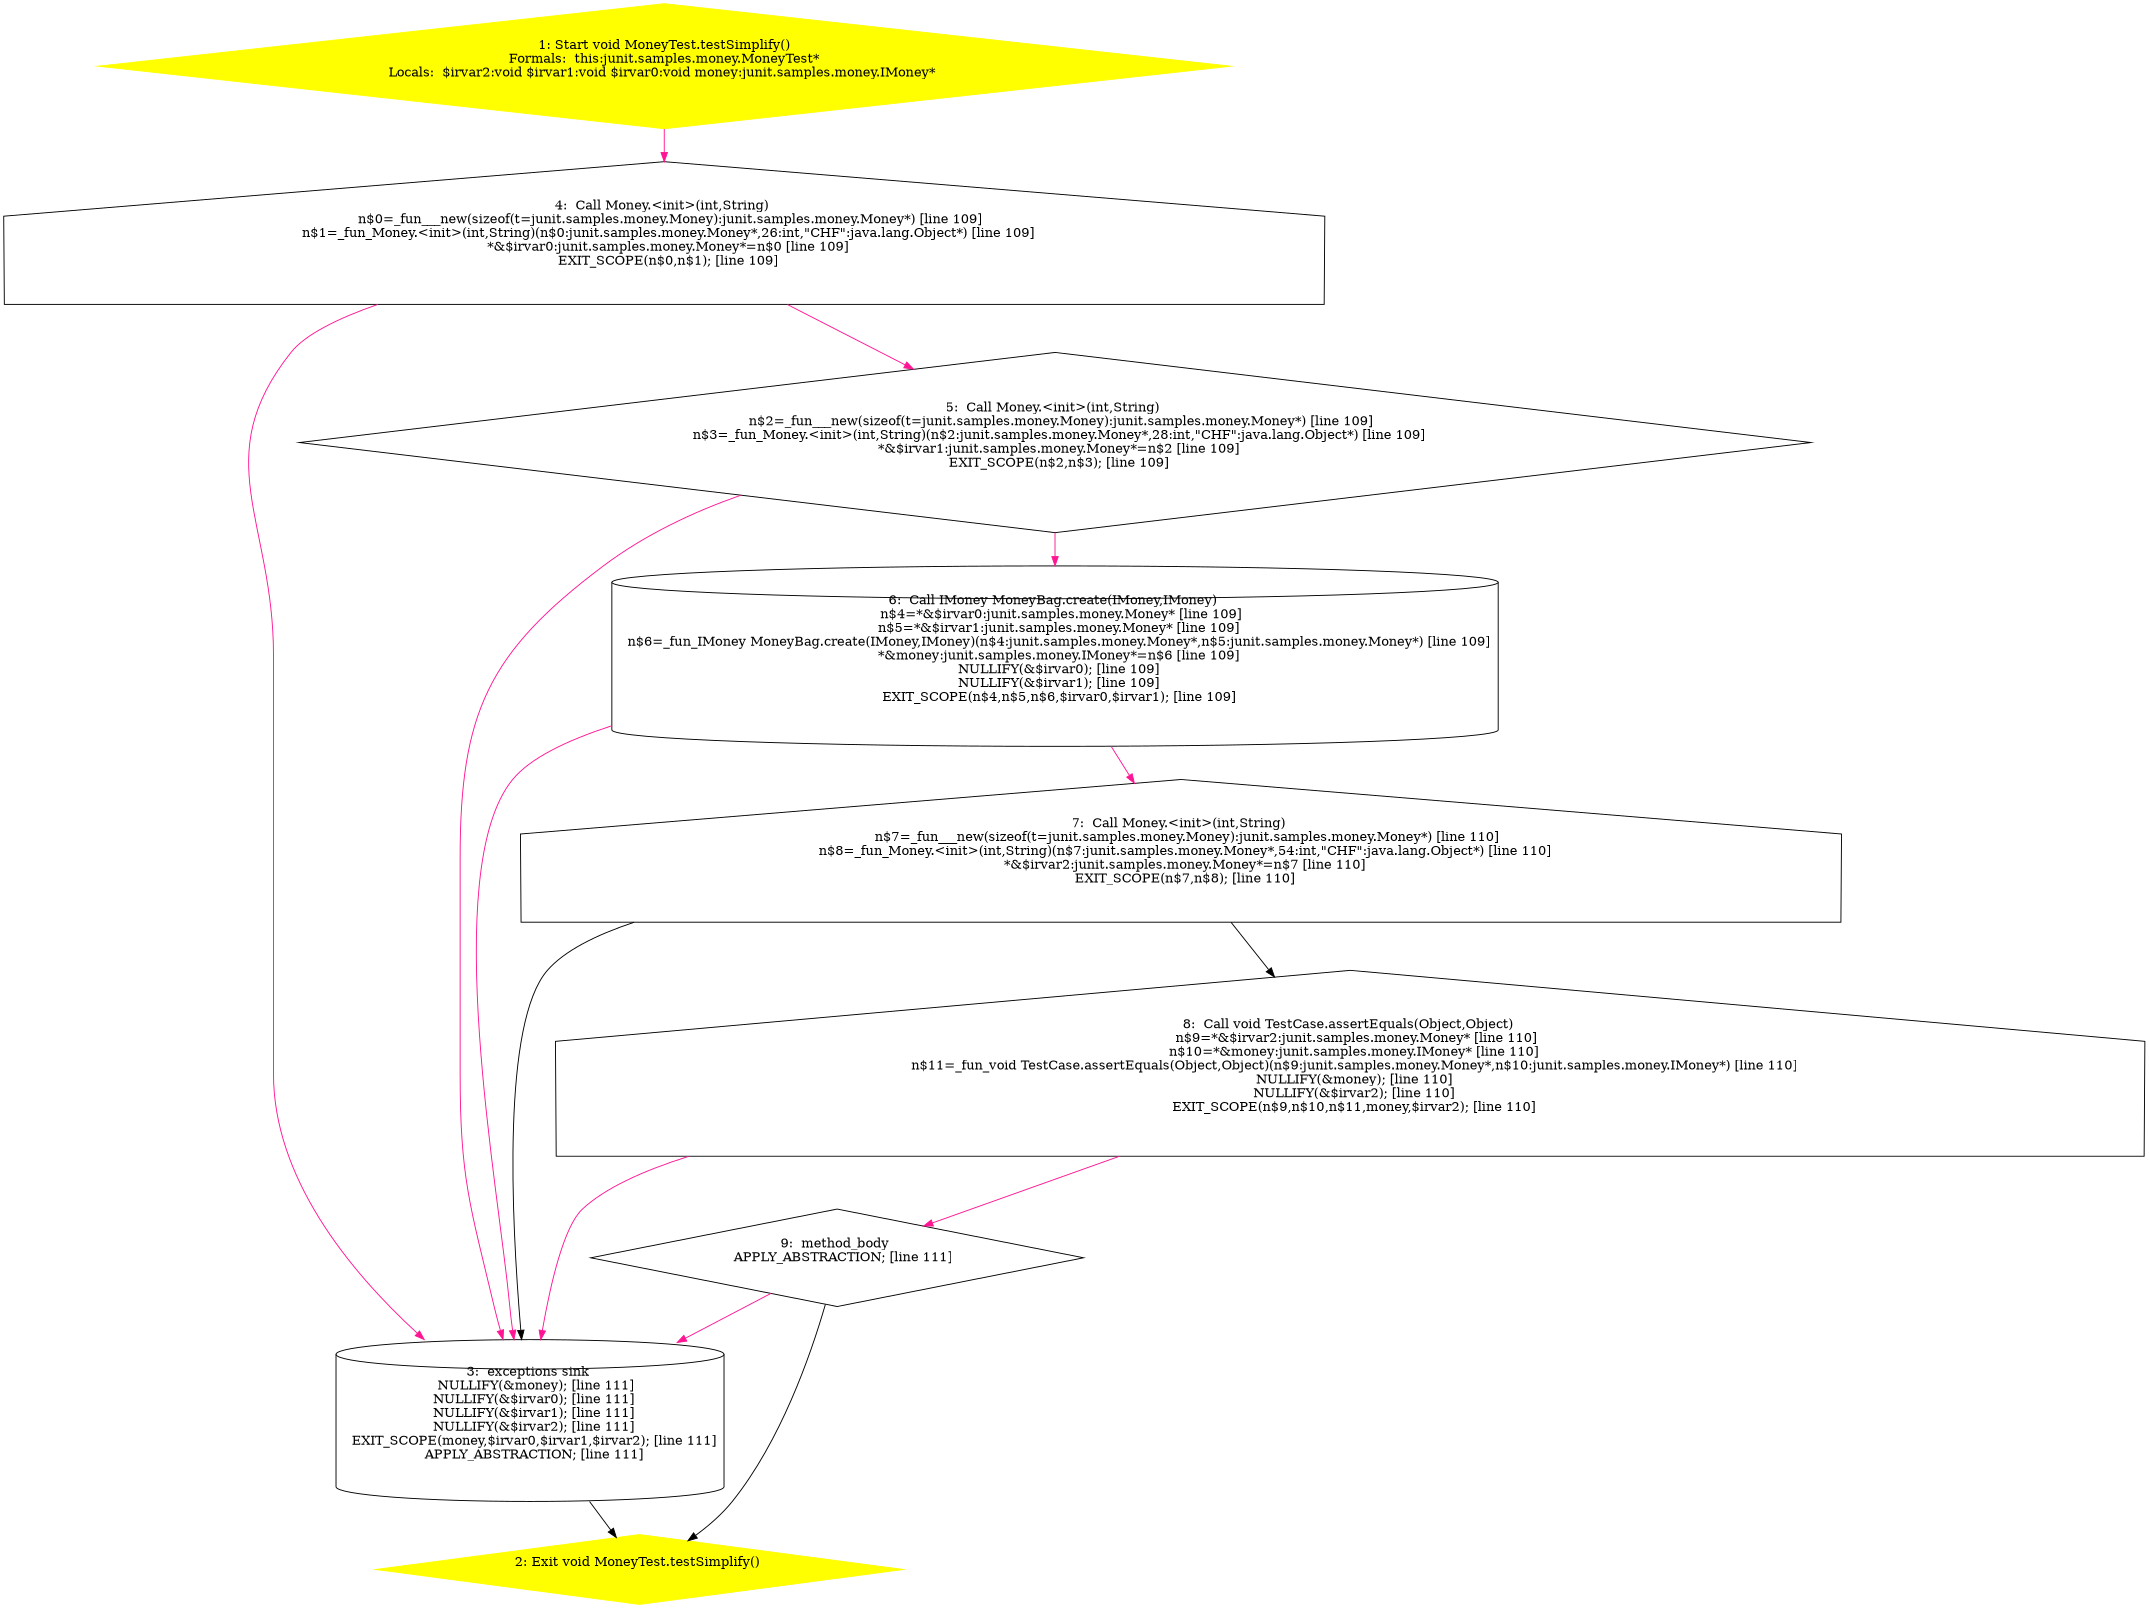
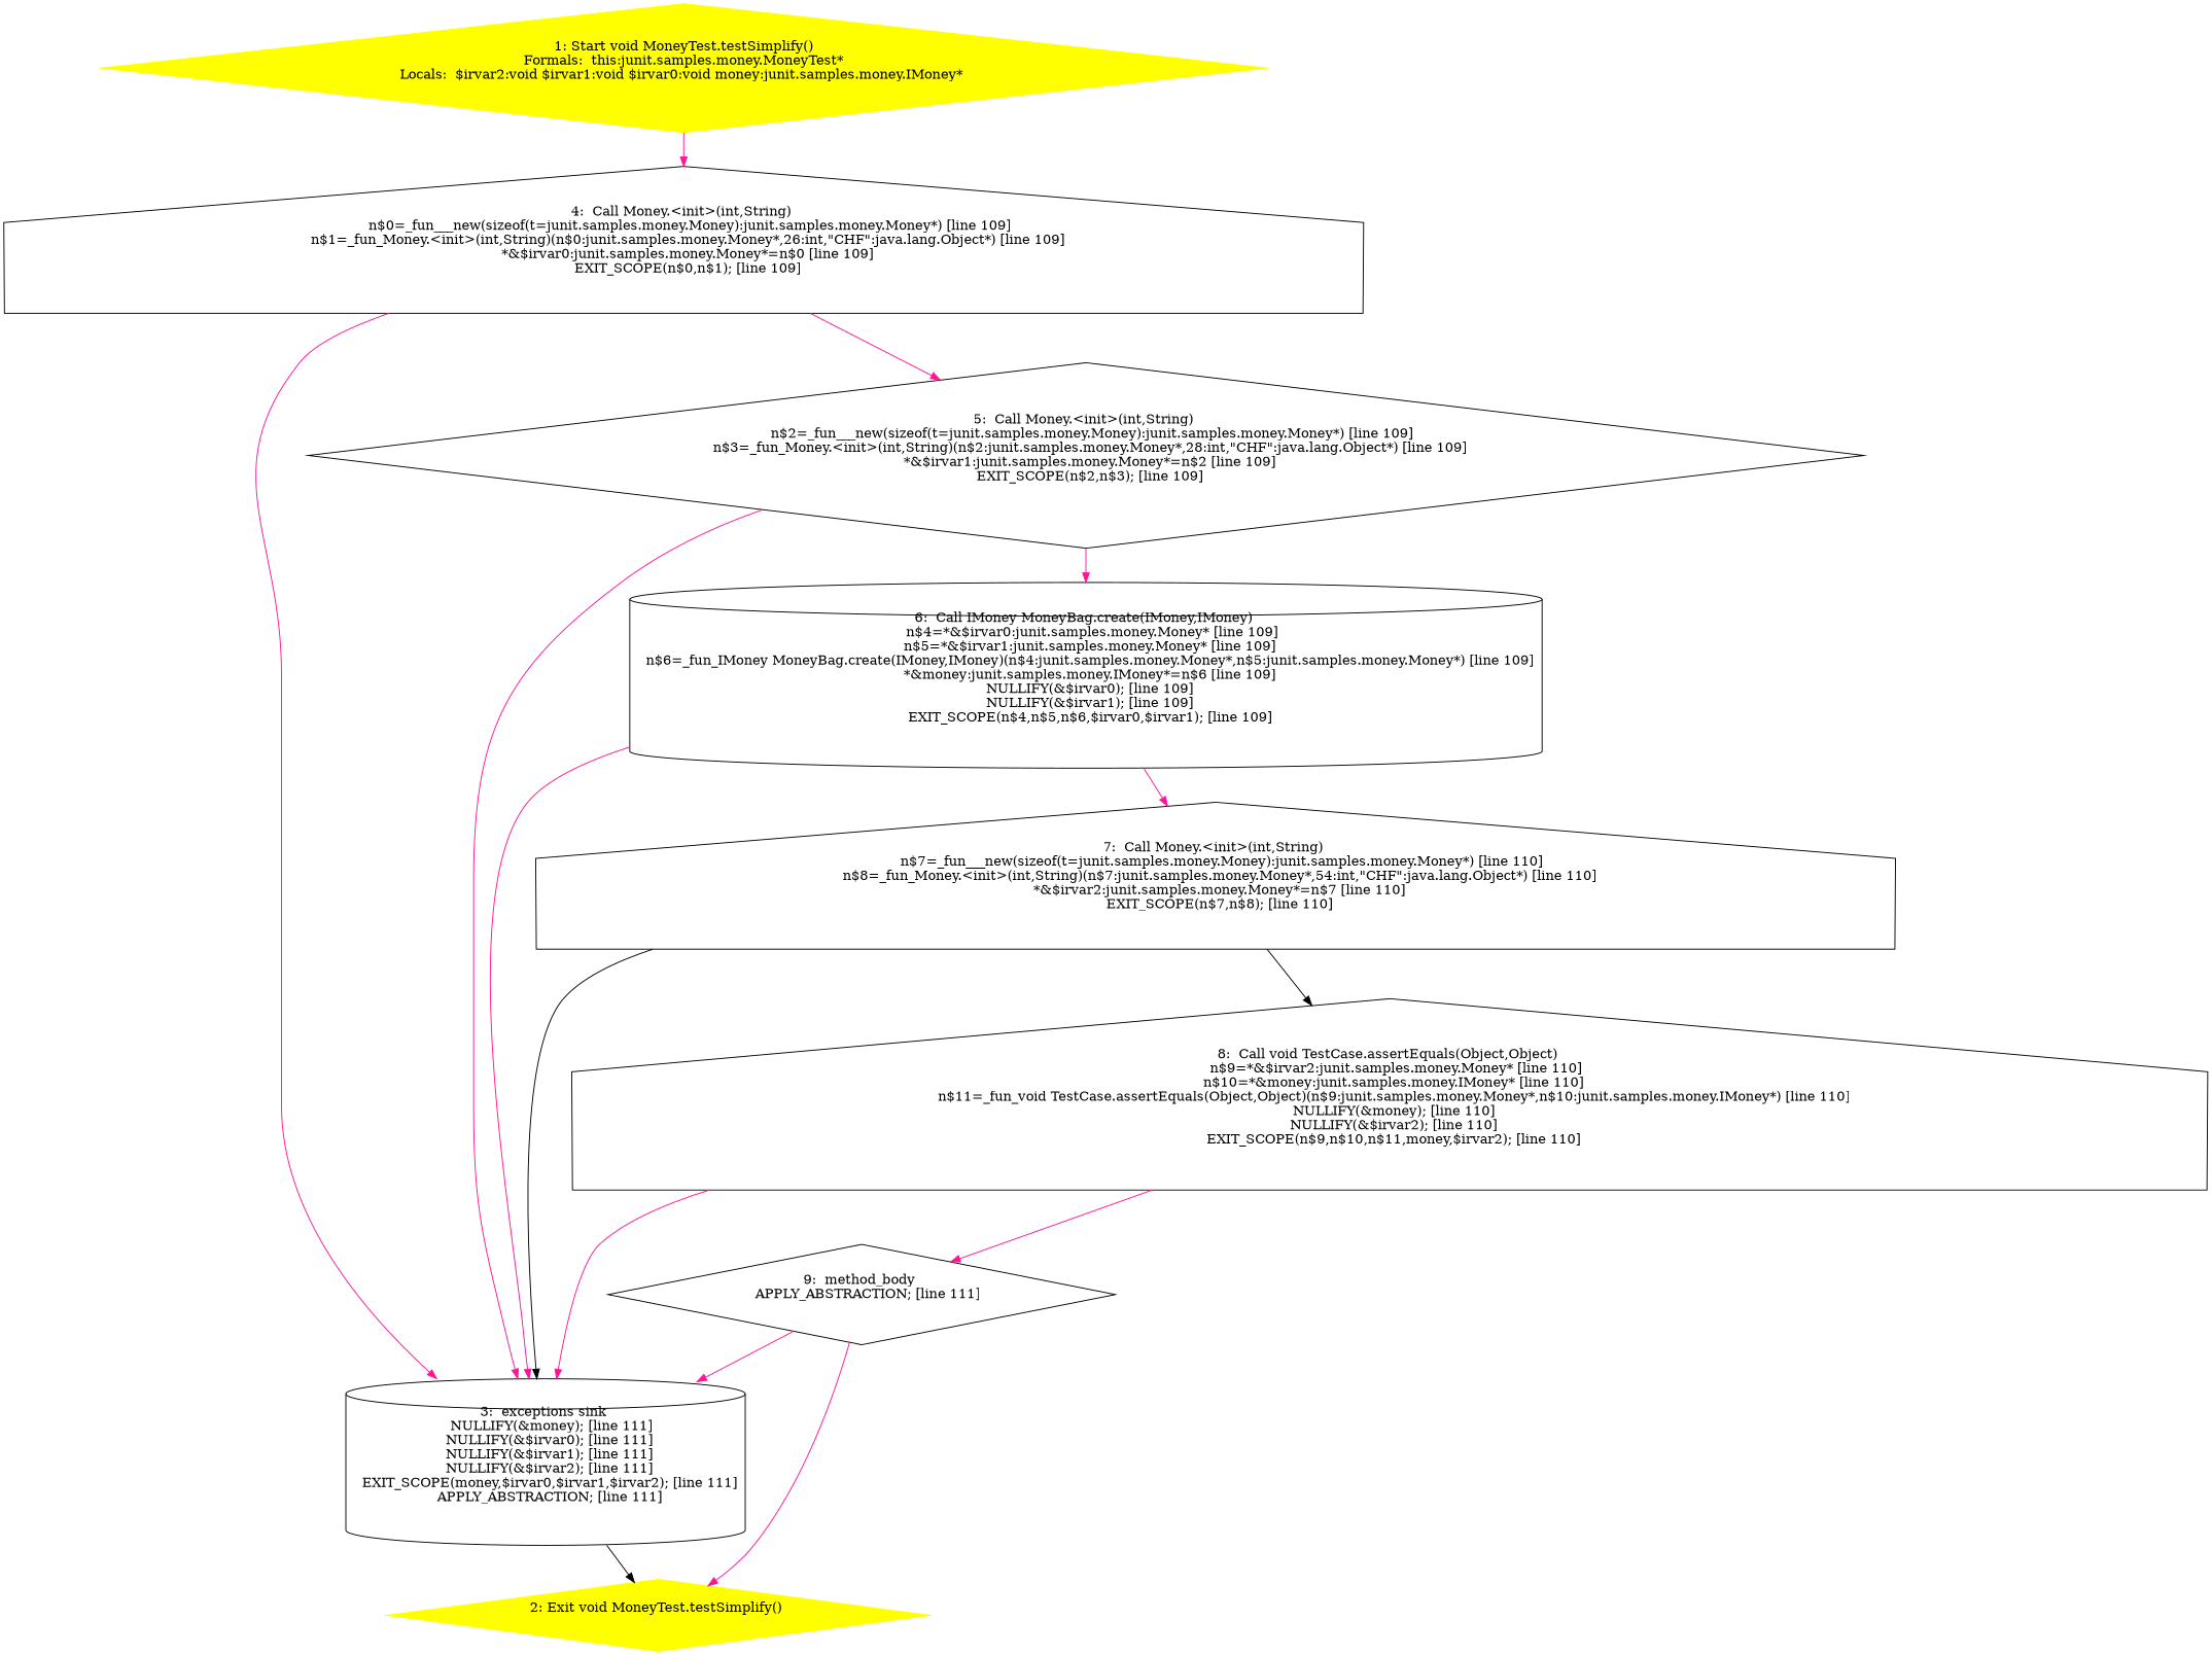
  digraph {
    node [shape=diamond]
    edge [color=deeppink]
    n1 [color=yellow label="1: Start void MoneyTest.testSimplify()\nFormals:  this:junit.samples.money.MoneyTest*\nLocals:  $irvar2:void $irvar1:void $irvar0:void money:junit.samples.money.IMoney* \n  " style=filled]
    n2 [label="4:  Call Money.<init>(int,String) \n   n$0=_fun___new(sizeof(t=junit.samples.money.Money):junit.samples.money.Money*) [line 109]\n  n$1=_fun_Money.<init>(int,String)(n$0:junit.samples.money.Money*,26:int,\"CHF\":java.lang.Object*) [line 109]\n  *&$irvar0:junit.samples.money.Money*=n$0 [line 109]\n  EXIT_SCOPE(n$0,n$1); [line 109]\n " shape=house]
    n3 [label="3:  exceptions sink \n   NULLIFY(&money); [line 111]\n  NULLIFY(&$irvar0); [line 111]\n  NULLIFY(&$irvar1); [line 111]\n  NULLIFY(&$irvar2); [line 111]\n  EXIT_SCOPE(money,$irvar0,$irvar1,$irvar2); [line 111]\n  APPLY_ABSTRACTION; [line 111]\n " shape=cylinder]
    n4 [label="5:  Call Money.<init>(int,String) \n   n$2=_fun___new(sizeof(t=junit.samples.money.Money):junit.samples.money.Money*) [line 109]\n  n$3=_fun_Money.<init>(int,String)(n$2:junit.samples.money.Money*,28:int,\"CHF\":java.lang.Object*) [line 109]\n  *&$irvar1:junit.samples.money.Money*=n$2 [line 109]\n  EXIT_SCOPE(n$2,n$3); [line 109]\n "]
    n5 [color=yellow label="2: Exit void MoneyTest.testSimplify() \n  " style=filled]
    n6 [label="6:  Call IMoney MoneyBag.create(IMoney,IMoney) \n   n$4=*&$irvar0:junit.samples.money.Money* [line 109]\n  n$5=*&$irvar1:junit.samples.money.Money* [line 109]\n  n$6=_fun_IMoney MoneyBag.create(IMoney,IMoney)(n$4:junit.samples.money.Money*,n$5:junit.samples.money.Money*) [line 109]\n  *&money:junit.samples.money.IMoney*=n$6 [line 109]\n  NULLIFY(&$irvar0); [line 109]\n  NULLIFY(&$irvar1); [line 109]\n  EXIT_SCOPE(n$4,n$5,n$6,$irvar0,$irvar1); [line 109]\n " shape=cylinder]
    n7 [label="7:  Call Money.<init>(int,String) \n   n$7=_fun___new(sizeof(t=junit.samples.money.Money):junit.samples.money.Money*) [line 110]\n  n$8=_fun_Money.<init>(int,String)(n$7:junit.samples.money.Money*,54:int,\"CHF\":java.lang.Object*) [line 110]\n  *&$irvar2:junit.samples.money.Money*=n$7 [line 110]\n  EXIT_SCOPE(n$7,n$8); [line 110]\n " shape=house]
    n8 [label="8:  Call void TestCase.assertEquals(Object,Object) \n   n$9=*&$irvar2:junit.samples.money.Money* [line 110]\n  n$10=*&money:junit.samples.money.IMoney* [line 110]\n  n$11=_fun_void TestCase.assertEquals(Object,Object)(n$9:junit.samples.money.Money*,n$10:junit.samples.money.IMoney*) [line 110]\n  NULLIFY(&money); [line 110]\n  NULLIFY(&$irvar2); [line 110]\n  EXIT_SCOPE(n$9,n$10,n$11,money,$irvar2); [line 110]\n " shape=house]
    n9 [label="9:  method_body \n   APPLY_ABSTRACTION; [line 111]\n "]
    n1 -> n2
    n2 -> n3
    n2 -> n4
    n3 -> n5 [color=black]
    n4 -> n3
    n4 -> n6
    n6 -> n3
    n6 -> n7
    n7 -> n3 [color=black]
    n7 -> n8 [color=black]
    n8 -> n3
    n8 -> n9
    n9 -> n3
-   n9 -> n5 [color=black]
+   n9 -> n5
  }
